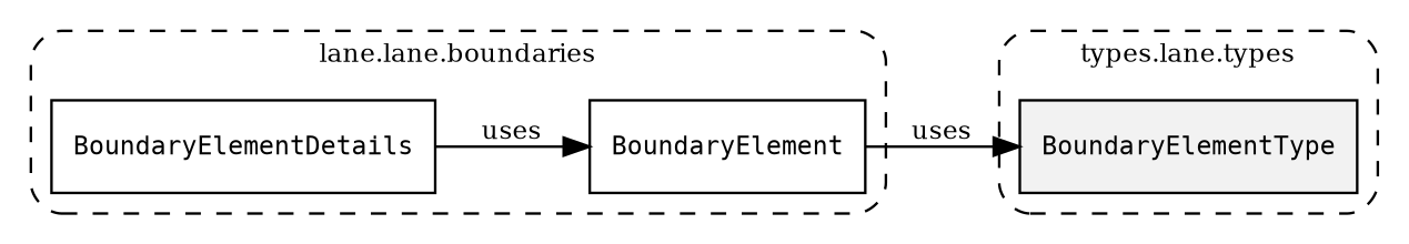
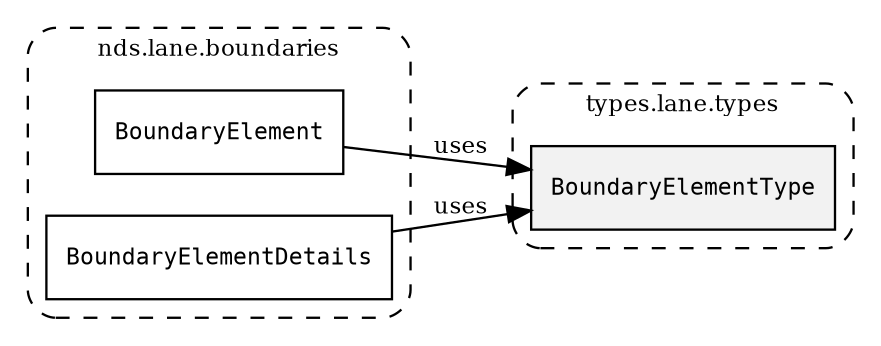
  digraph {
    fontsize=10
    rankdir=LR
    node [fontsize=10 shape=box]
    edge [fontsize=10]
    n1 [fillcolor="#0000000D" label=<<font face="monospace"><table align="center" border="0" cellspacing="0" cellpadding="0"><tr><td href="../../../content/packages/nds.lane.types.html#Enum-BoundaryElementType" title="Enum defined in nds.lane.types">BoundaryElementType</td></tr></table></font>> style=filled]
    n2 [label=<<font face="monospace"><table align="center" border="0" cellspacing="0" cellpadding="0"><tr><td href="../../../content/packages/nds.lane.boundaries.html#Structure-BoundaryElement" title="Structure defined in nds.lane.boundaries">BoundaryElement</td></tr></table></font>>]
    n3 [label=<<font face="monospace"><table align="center" border="0" cellspacing="0" cellpadding="0"><tr><td href="../../../content/packages/nds.lane.boundaries.html#Choice-BoundaryElementDetails" title="Choice defined in nds.lane.boundaries">BoundaryElementDetails</td></tr></table></font>>]
    subgraph cluster_1 {
      label="types.lane.types"
      style="dashed, rounded"
      n1
    }
    subgraph cluster_2 {
-     label="lane.lane.boundaries"
+     label="nds.lane.boundaries"
      style="dashed, rounded"
      n2
      n3
    }
    n2 -> n1 [label=uses]
-   n3 -> n2 [label=uses]
+   n3 -> n1 [label=uses]
  }
